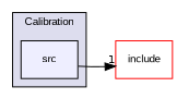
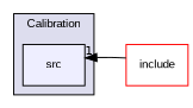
  digraph {
    compound=true
    rankdir=LR
    fontname="Liberation Sans"
    node [fontname="Liberation Sans" fontsize=10 shape=box]
    n1 [fillcolor="#eeeeff" label=src pencolor=black style=filled]
    n2 [color=red label=include]
    subgraph cluster_1 {
      bgcolor="#ddddee"
      fontsize=10
      label=Calibration
      pencolor=black
      n1
    }
-   n1 -> n2 [headlabel=1 labeldistance=1.5 labelfontname=Helvetica labelfontsize=10 fontname="Liberation Sans"]
+   n2 -> n1 [headlabel=1 labeldistance=1.5 labelfontname=Helvetica labelfontsize=10 fontname="Liberation Sans"]
  }
